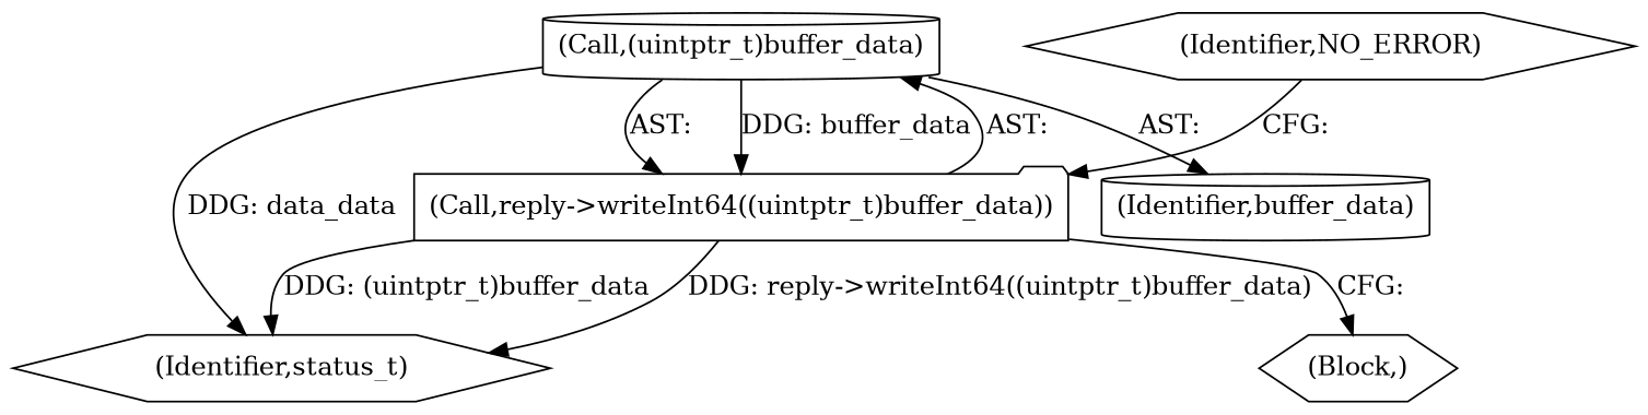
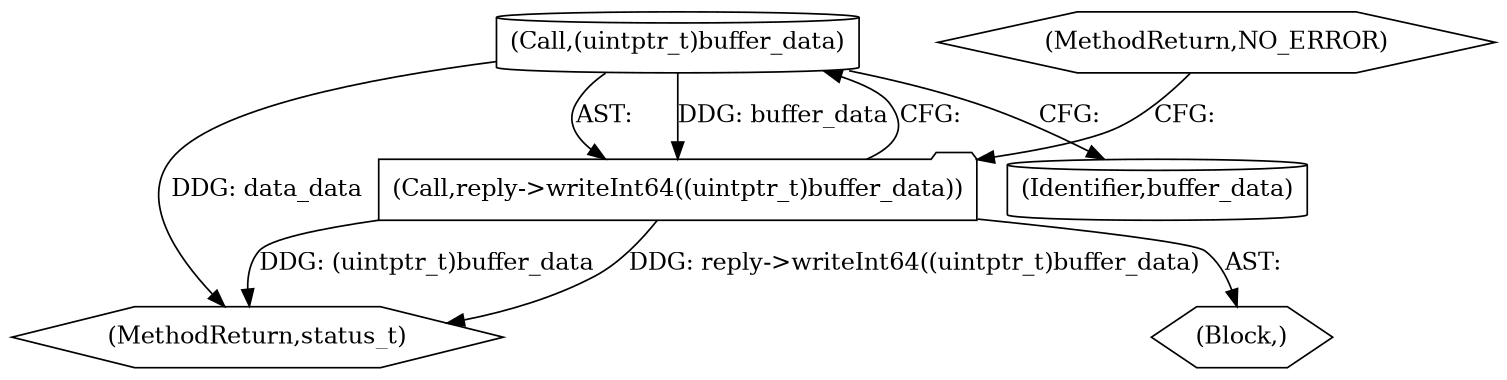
  digraph {
    node [shape=hexagon]
    n1 [label="(Call,(uintptr_t)buffer_data)" shape=cylinder]
    n2 [label="(Call,reply->writeInt64((uintptr_t)buffer_data))" shape=folder]
    n3 [label="(Identifier,buffer_data)" shape=cylinder]
-   n4 [label="(Identifier,status_t)"]
+   n4 [label="(MethodReturn,status_t)"]
    n5 [label="(Block,)"]
-   n6 [label="(Identifier,NO_ERROR)"]
+   n6 [label="(MethodReturn,NO_ERROR)"]
    n1 -> n2 [label="AST: "]
    n1 -> n2 [label="DDG: buffer_data"]
-   n1 -> n3 [label="AST: "]
+   n1 -> n3 [label="CFG: "]
    n1 -> n4 [label="DDG: data_data"]
-   n2 -> n1 [label="AST: "]
+   n2 -> n1 [label="CFG: "]
    n2 -> n4 [label="DDG: (uintptr_t)buffer_data"]
    n2 -> n4 [label="DDG: reply->writeInt64((uintptr_t)buffer_data)"]
-   n2 -> n5 [label="CFG: "]
+   n2 -> n5 [label="AST: "]
    n6 -> n2 [label="CFG: "]
  }
